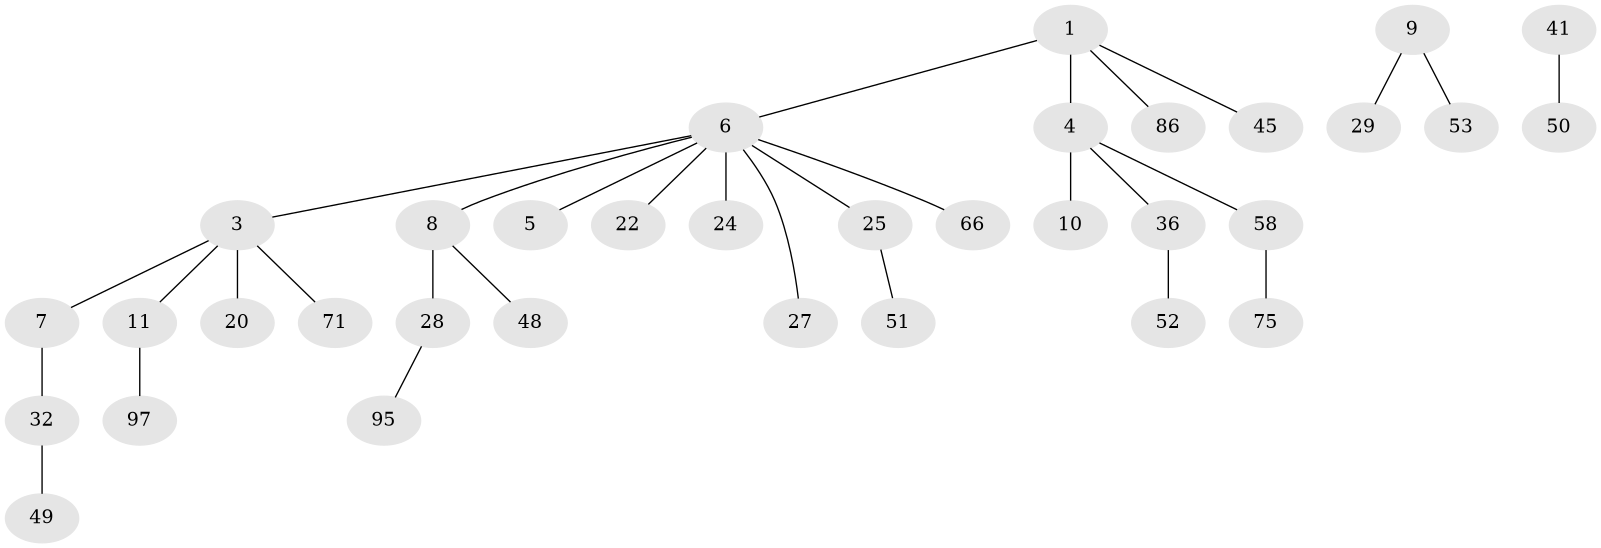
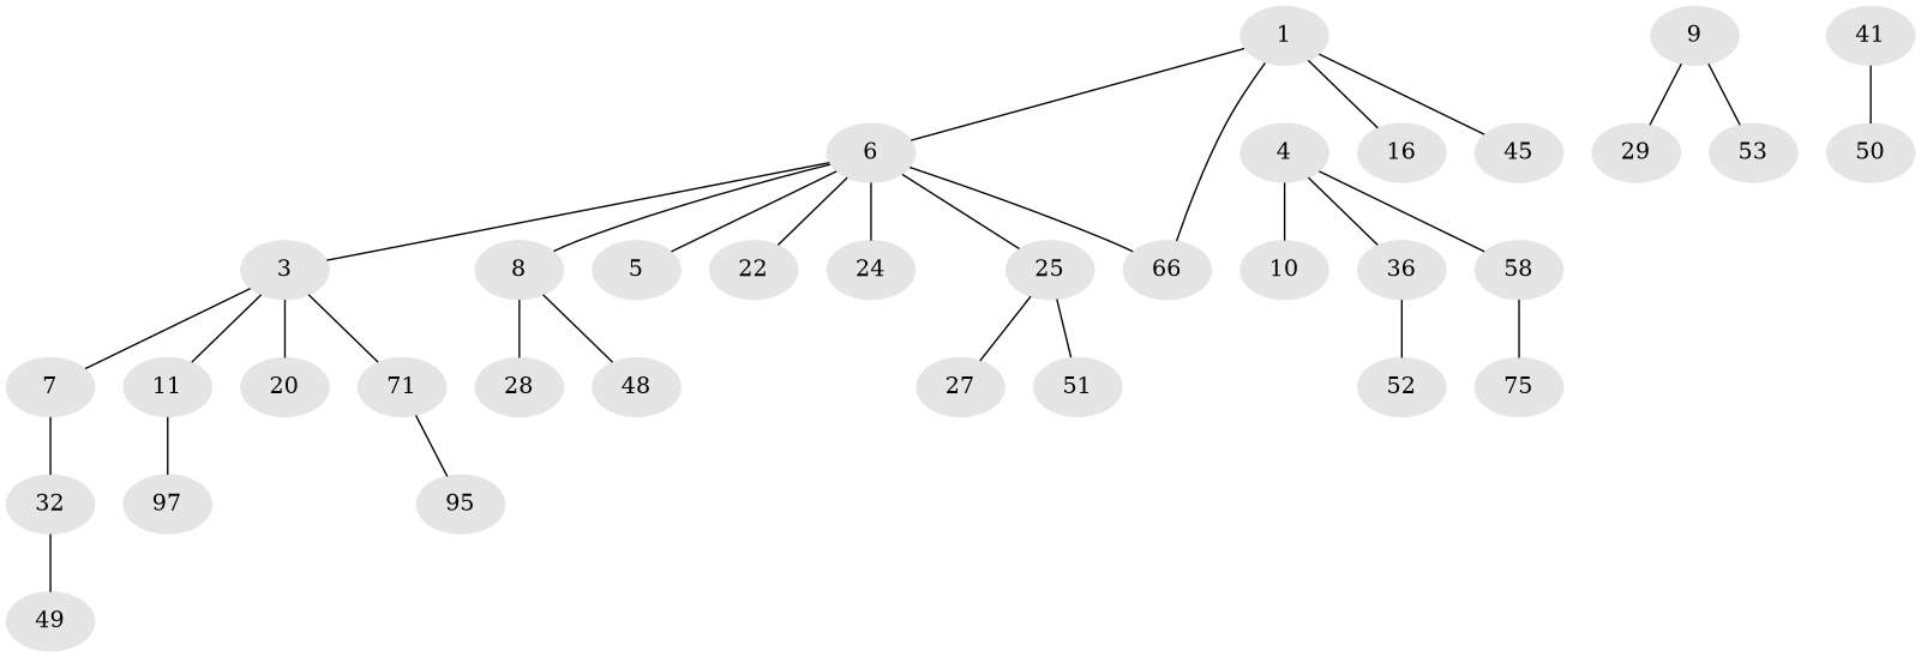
  graph {
    node [color=gray90 style=filled]
    1 [super="+23"]
    n2 [label=6 super="+6"]
    4
-   16 [super="+44+18+46" label=86]
+   16 [super="+44+18+46"]
    45
    3
    5
    8 [super="+14+12"]
    22 [super="+37"]
    24 [super="+38"]
    25
    27 [super="+65"]
    66
    n14 [label=10]
    36
    58 [super="+62"]
    9 [super="+21"]
    29
    53
    7 [super="+64+31+40"]
    11
    20
    71
    28 [super="+42"]
    48
    51
    32
    n28 [label=97 super="+55"]
    52
    75
    49
    n32 [label=95 super="+43"]
    50 [super="+56"]
    41
    1 -- n2
-   1 -- 4
+   1 -- 66
    1 -- 16
    1 -- 45
    n2 -- 3
    n2 -- 5
    n2 -- 8
    n2 -- 22
    n2 -- 24
    n2 -- 25
-   n2 -- 27
+   25 -- 27
    n2 -- 66
    4 -- n14
    4 -- 36
    4 -- 58
    3 -- 7
    3 -- 11
    3 -- 20
    3 -- 71
    8 -- 28
    8 -- 48
    25 -- 51
    36 -- 52
    58 -- 75
    9 -- 29
    9 -- 53
    7 -- 32
    11 -- n28
-   28 -- n32
+   71 -- n32
    32 -- 49
    41 -- 50
  }
